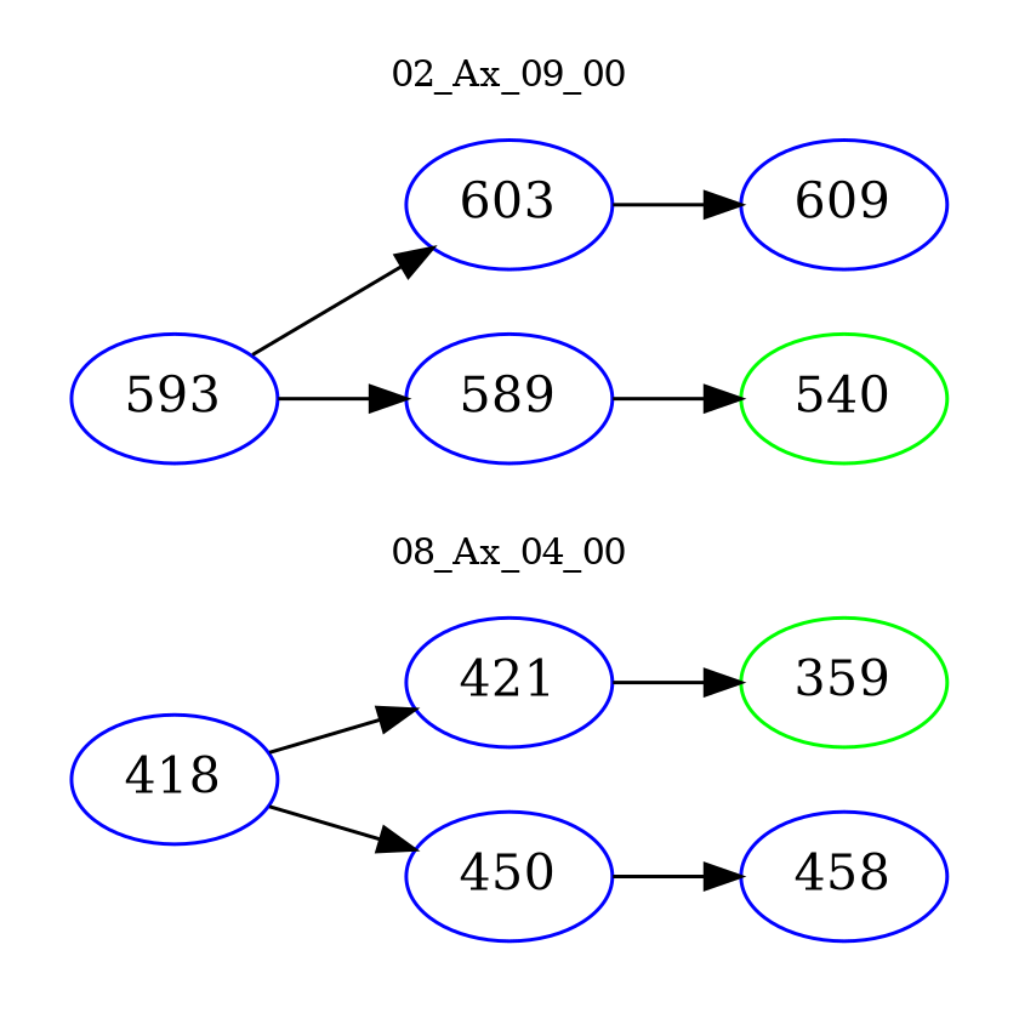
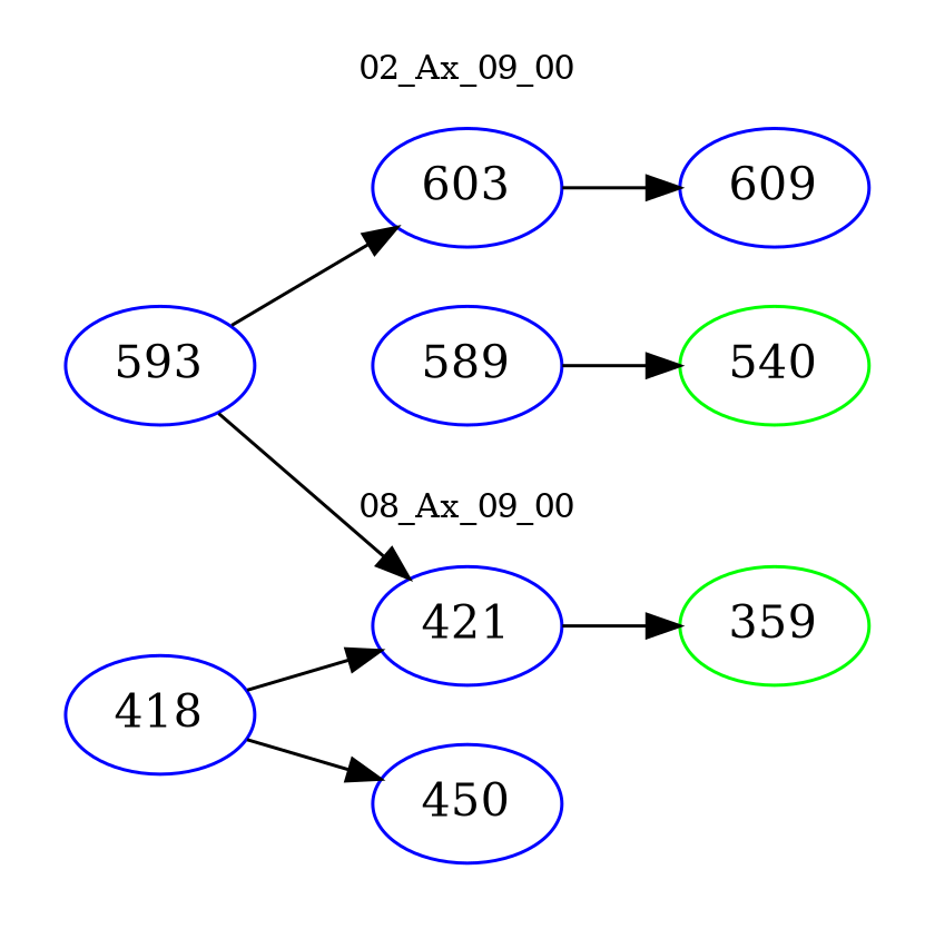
  digraph {
    rankdir=LR
    node [color=blue]
    edge [color=black]
    n1 [label=593]
    n2 [label=589]
    n3 [label=603]
    n4 [color=green label=540]
    n5 [label=609]
    n6 [label=418]
    n7 [label=421]
    n8 [label=450]
    n9 [color=green label=359]
-   n10 [label=458]
    subgraph cluster_1 {
      color=white
      fontsize=10
      label="02_Ax_09_00"
      n1
      n2
      n3
      n4
      n5
    }
    subgraph cluster_2 {
      color=white
      fontsize=10
-     label="08_Ax_04_00"
+     label="08_Ax_09_00"
      n6
      n7
      n8
      n9
-     n10
    }
-   n1 -> n2
+   n1 -> n7
    n1 -> n3
    n2 -> n4
    n3 -> n5
    n6 -> n7
    n6 -> n8
    n7 -> n9
-   n8 -> n10
  }
